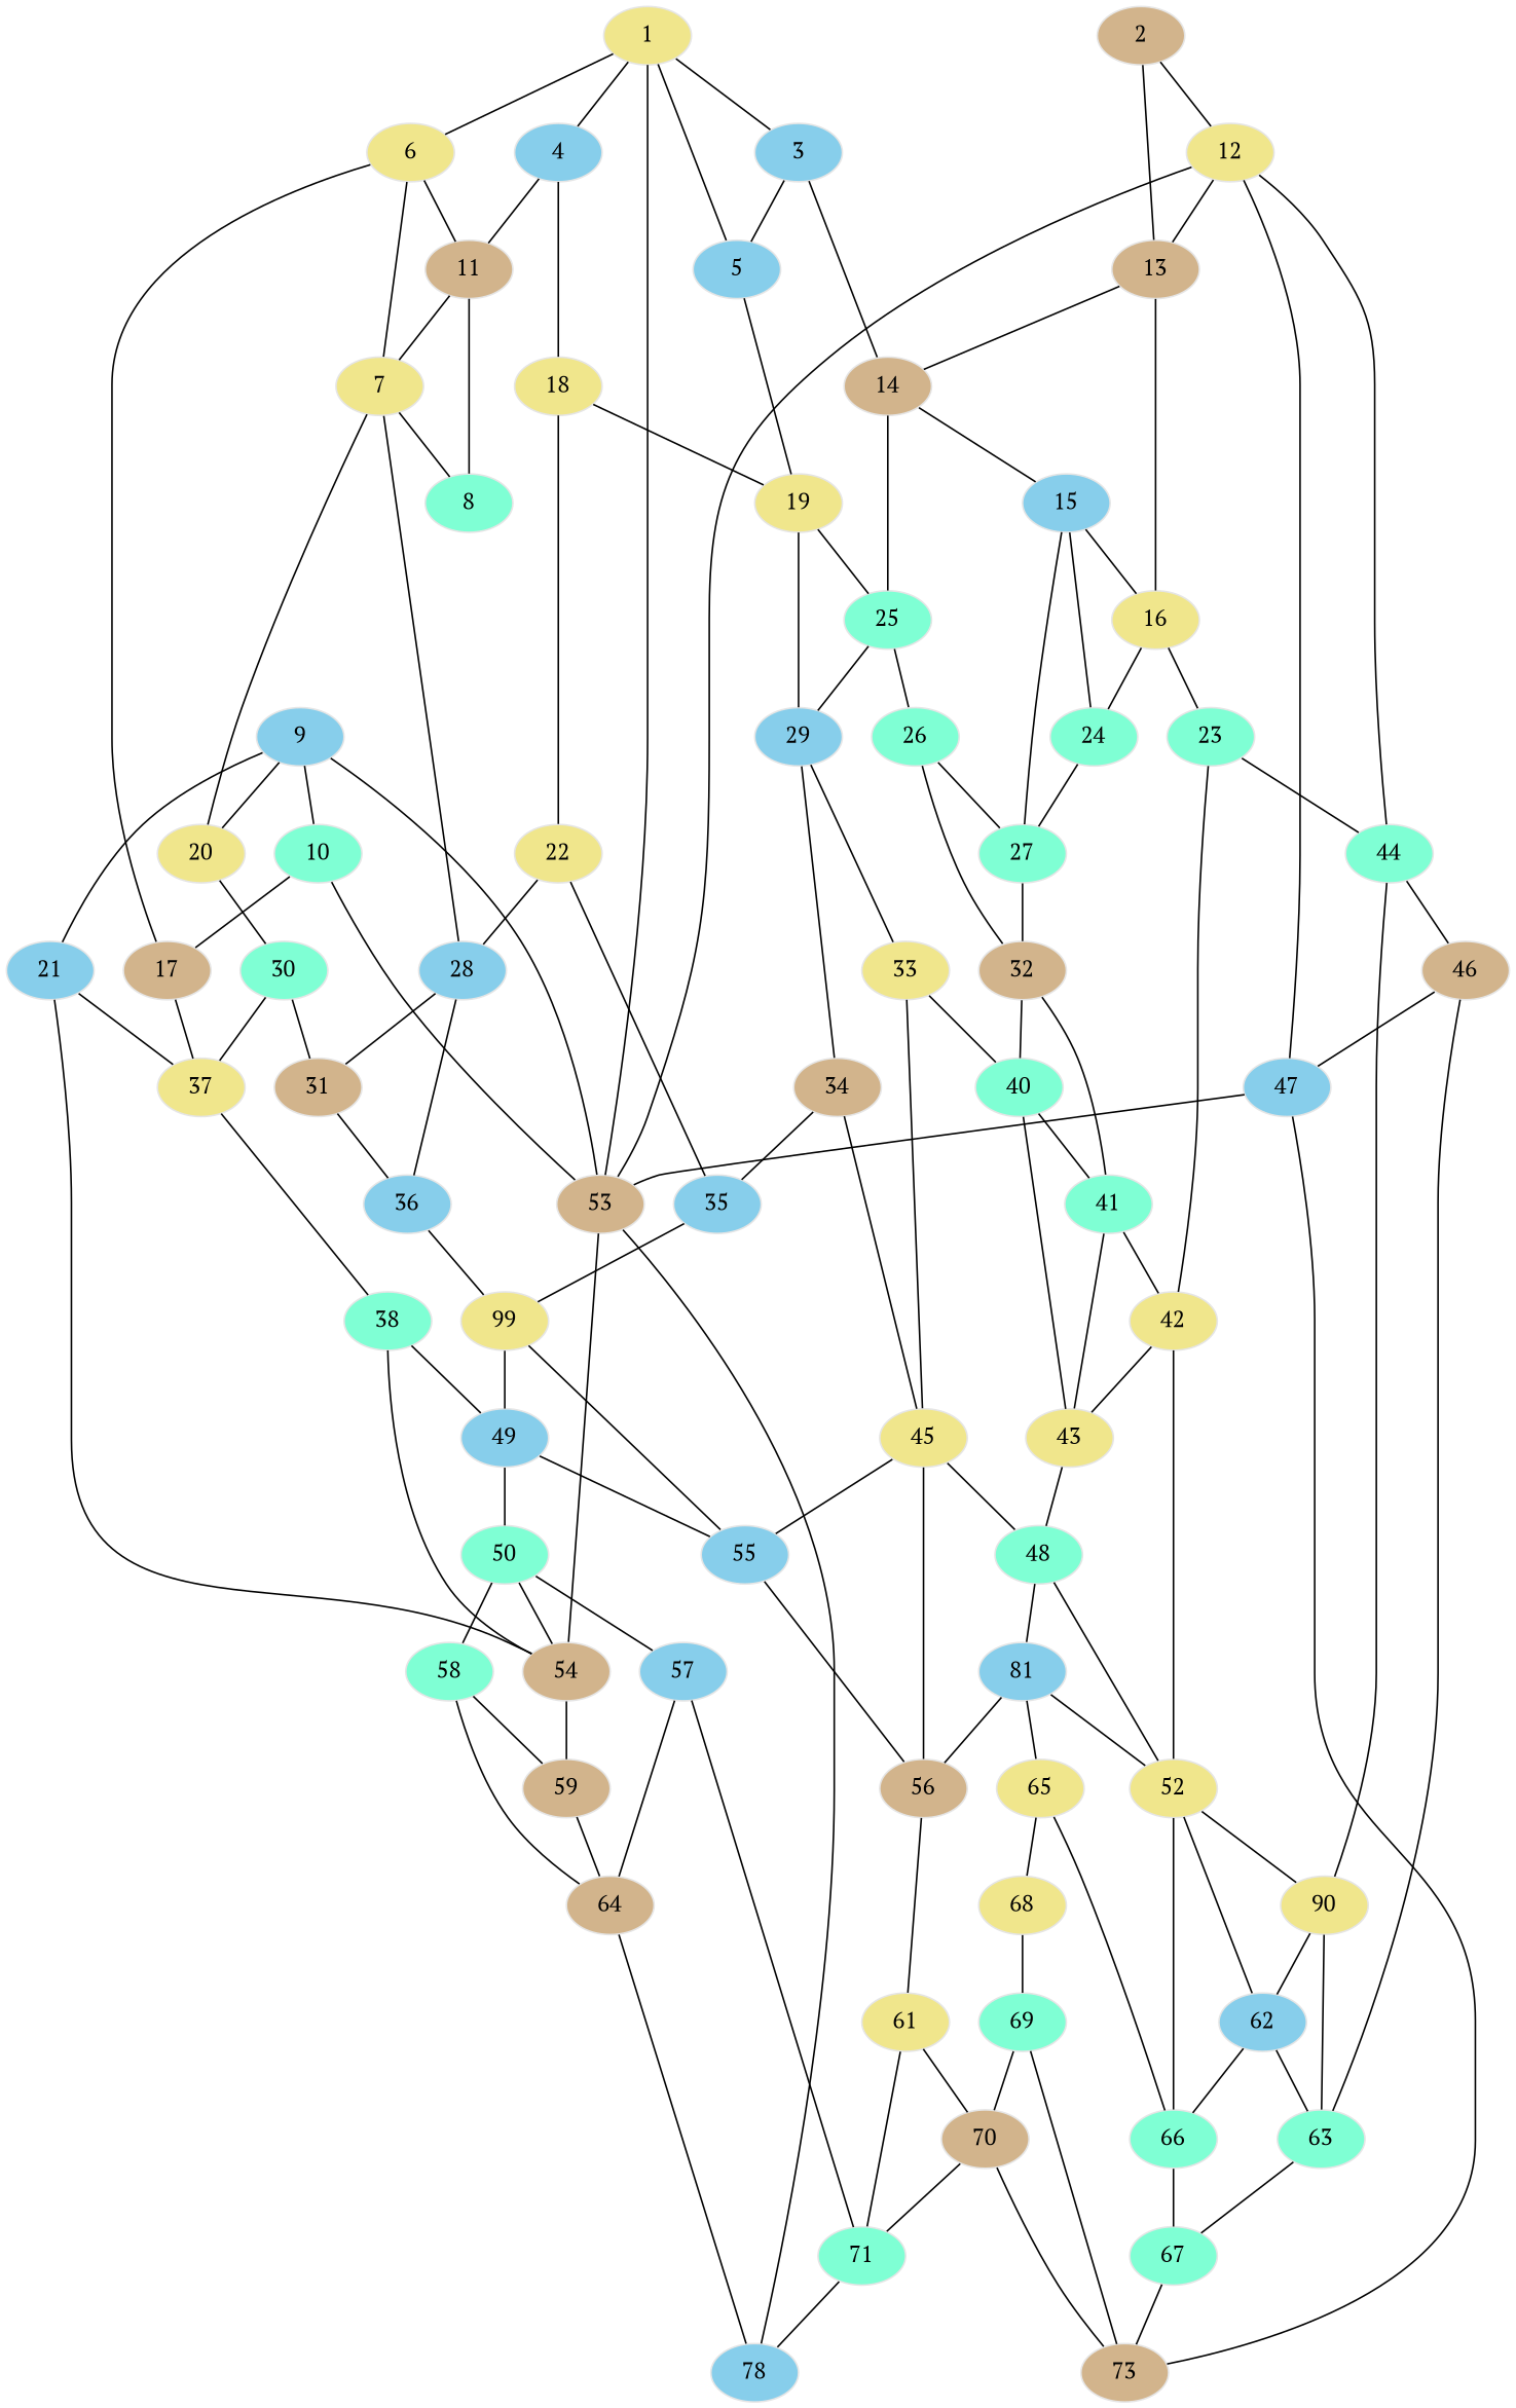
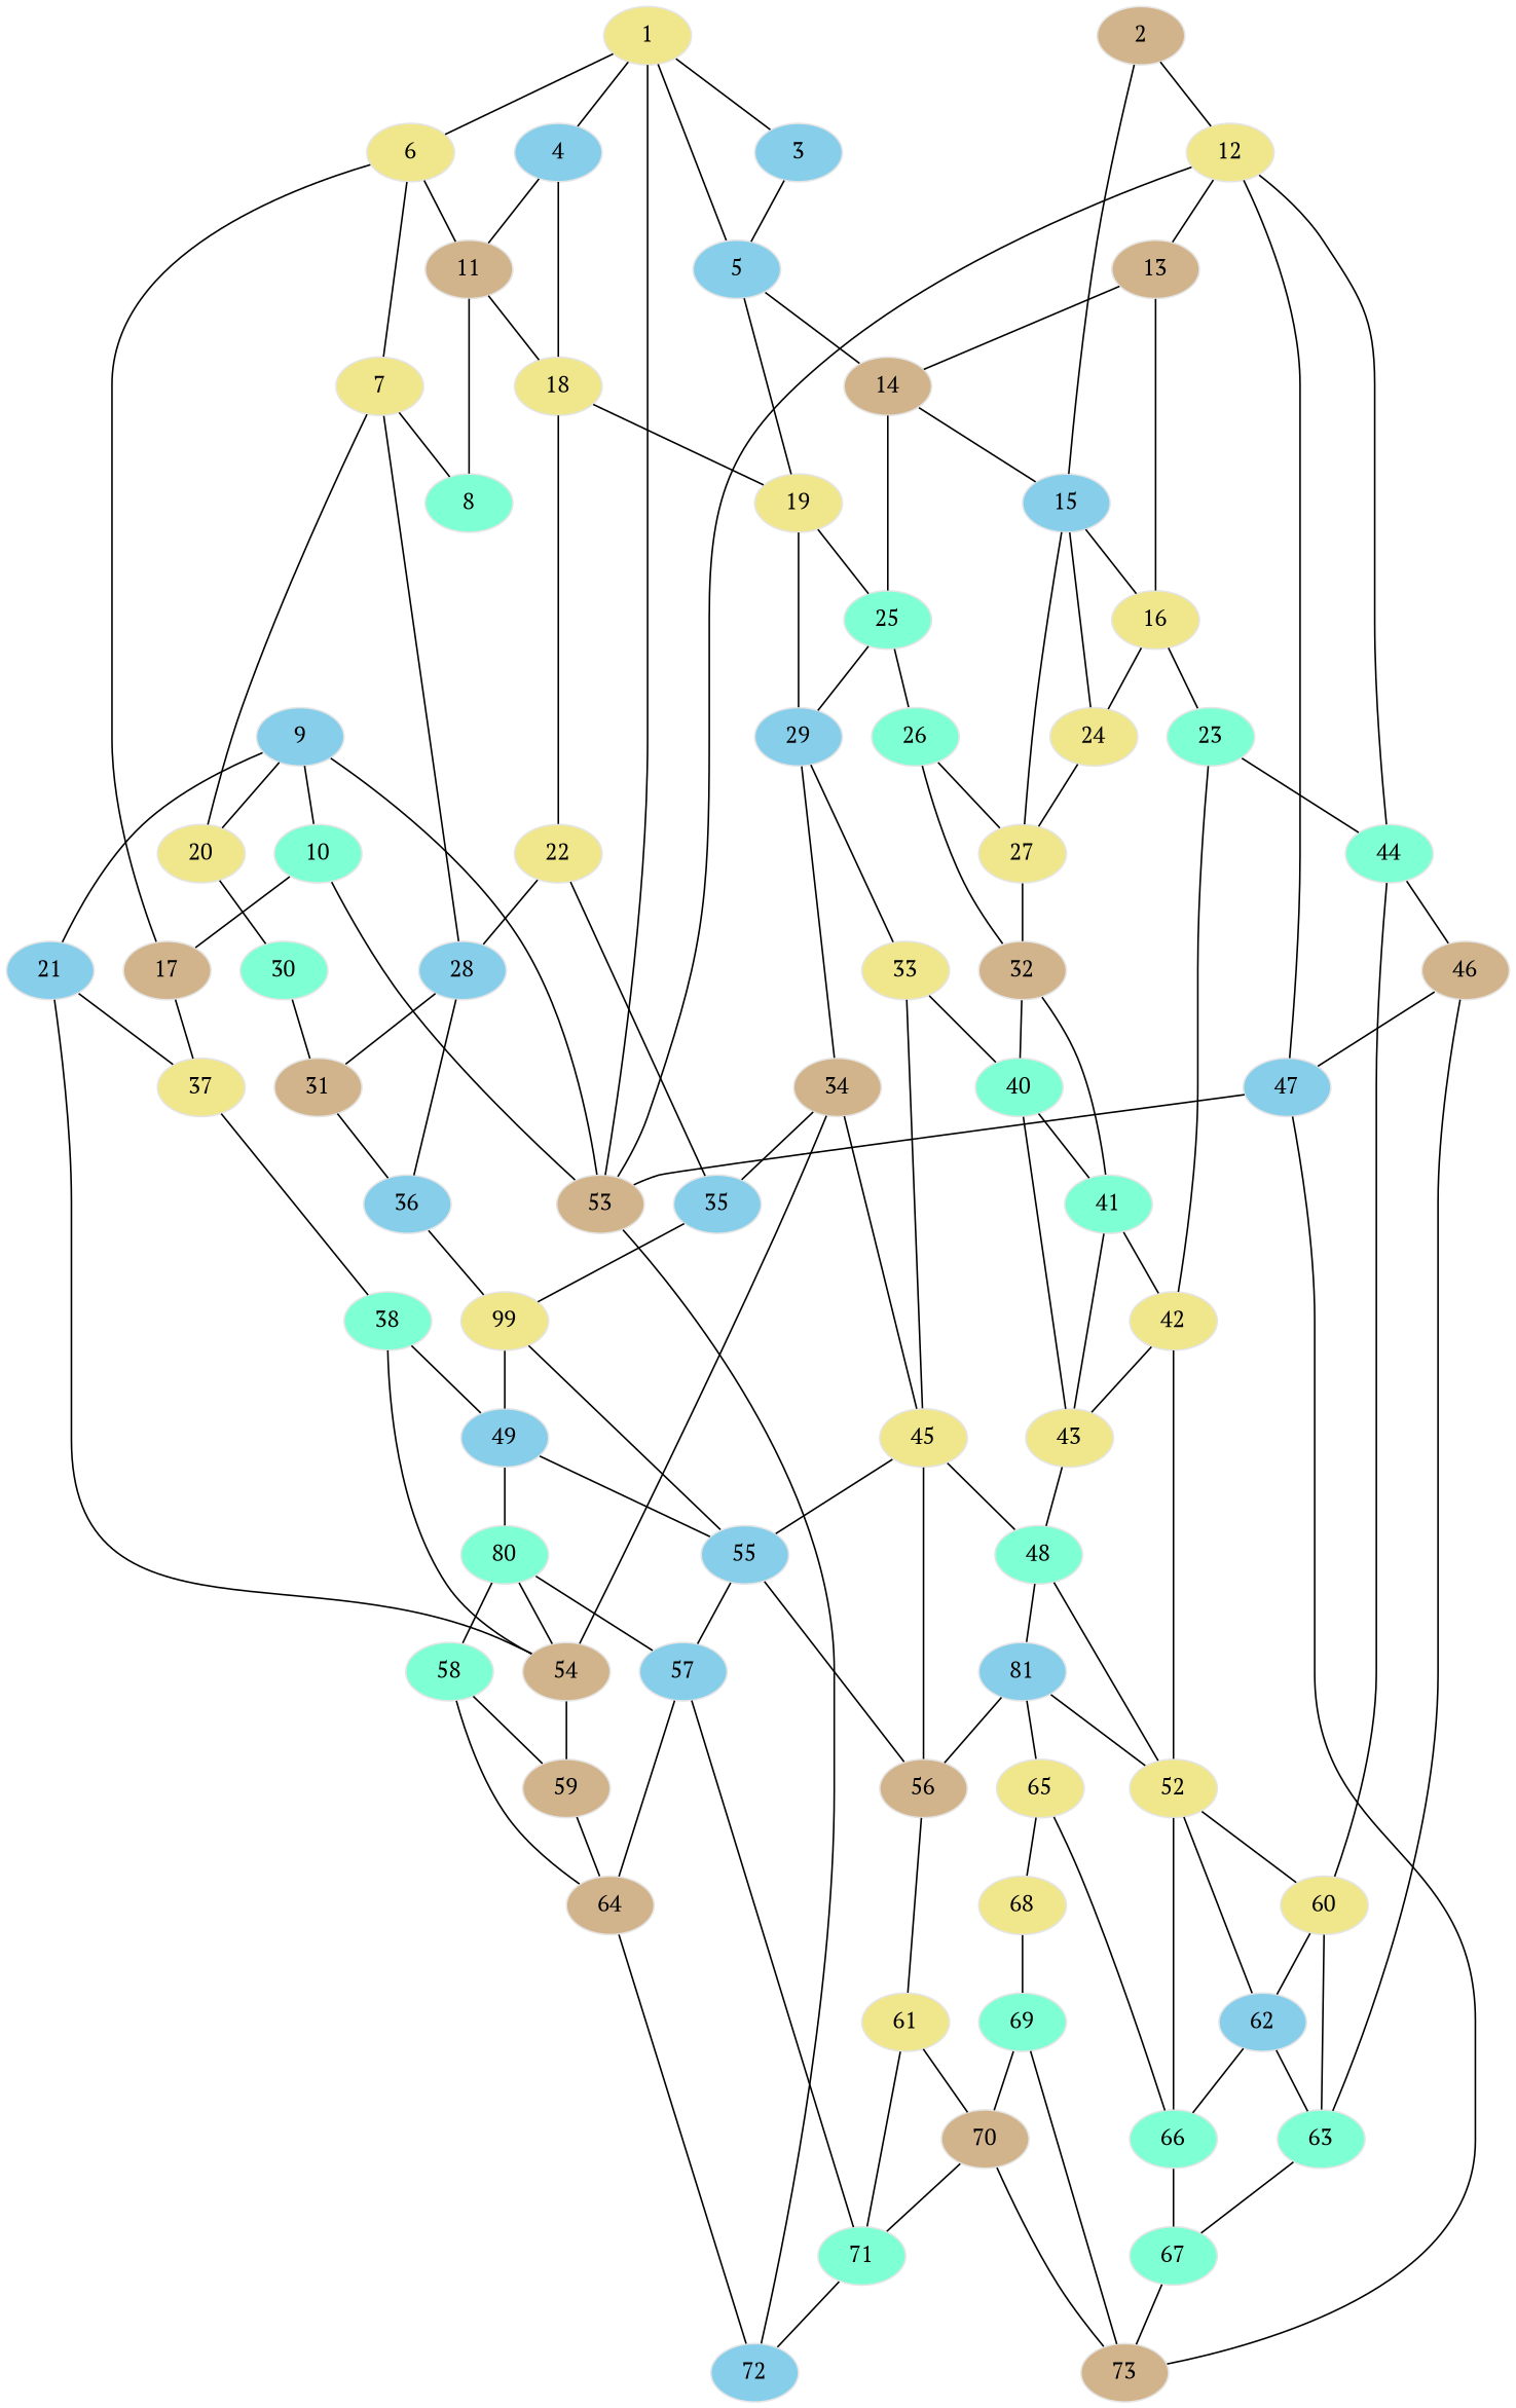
  graph {
    fontname="PT Serif"
    node [color=gray90 fillcolor=khaki fontname="PT Serif" style=filled]
    edge [fontname="PT Serif" weight=1.0]
    3 [fillcolor=skyblue]
    1
    4 [fillcolor=skyblue]
    5 [fillcolor=skyblue]
    6
    53 [fillcolor=tan]
    14 [fillcolor=tan]
    11 [fillcolor=tan]
    18
    19
    7
    17 [fillcolor=tan]
    54 [fillcolor=tan]
-   72 [fillcolor=skyblue label=78]
+   72 [fillcolor=skyblue]
    2 [fillcolor=tan]
    12
    13 [fillcolor=tan]
    44 [fillcolor=aquamarine]
    47 [fillcolor=skyblue]
    16
    15 [fillcolor=skyblue]
    25 [fillcolor=aquamarine]
    22
    29 [fillcolor=skyblue]
    8 [fillcolor=aquamarine]
    20
    28 [fillcolor=skyblue]
    37
    30 [fillcolor=aquamarine]
    31 [fillcolor=tan]
    36 [fillcolor=skyblue]
    9 [fillcolor=skyblue]
    10 [fillcolor=aquamarine]
    21 [fillcolor=skyblue]
    46 [fillcolor=tan]
-   60 [label=90]
+   60
    73 [fillcolor=tan]
-   24 [fillcolor=aquamarine]
+   24
    23 [fillcolor=aquamarine]
-   27 [fillcolor=aquamarine]
+   27
    26 [fillcolor=aquamarine]
    32 [fillcolor=tan]
    42
    35 [fillcolor=skyblue]
    33
    34 [fillcolor=tan]
    38 [fillcolor=aquamarine]
    59 [fillcolor=tan]
    n49 [label=99]
    43
    52
    40 [fillcolor=aquamarine]
    41 [fillcolor=aquamarine]
    45
    49 [fillcolor=skyblue]
    55 [fillcolor=skyblue]
    48 [fillcolor=aquamarine]
    56 [fillcolor=tan]
-   50 [fillcolor=aquamarine]
+   50 [fillcolor=aquamarine label=80]
    57 [fillcolor=skyblue]
    62 [fillcolor=skyblue]
    66 [fillcolor=aquamarine]
    n63 [fillcolor=skyblue label=81]
    63 [fillcolor=aquamarine]
    61
    67 [fillcolor=aquamarine]
    65
    58 [fillcolor=aquamarine]
    64 [fillcolor=tan]
    71 [fillcolor=aquamarine]
    68
    70 [fillcolor=tan]
    69 [fillcolor=aquamarine]
    3 -- 5 [weight=2.0]
-   3 -- 14
+   5 -- 14
    1 -- 3
    1 -- 4
    1 -- 5
    1 -- 6
    1 -- 53
    4 -- 11
    4 -- 18
    5 -- 19
    6 -- 11
    6 -- 7
    6 -- 17
-   53 -- 54
+   34 -- 54
    53 -- 72
    14 -- 15
    14 -- 25
-   11 -- 7
+   11 -- 18
    18 -- 19
    18 -- 22
    19 -- 25
    19 -- 29
    7 -- 8
    7 -- 20
    7 -- 28
    17 -- 37
    54 -- 59
    2 -- 12
-   2 -- 13
+   2 -- 15
    12 -- 53
    12 -- 13
    12 -- 44
    12 -- 47
    13 -- 14
    13 -- 16
    44 -- 46
    44 -- 60
    47 -- 53
    47 -- 73
    16 -- 24
    16 -- 23
    15 -- 16
    15 -- 24
    15 -- 27
    25 -- 29
    25 -- 26
    22 -- 28
    22 -- 35
    29 -- 33
    29 -- 34
    8 -- 11 [weight=2.0]
    20 -- 30
    28 -- 31
    28 -- 36
    37 -- 38
-   30 -- 37 [weight=2.0]
    30 -- 31
    31 -- 36
    36 -- n49
    9 -- 53
    9 -- 20
    9 -- 10
    9 -- 21
    10 -- 53
    10 -- 17 [weight=2.0]
    21 -- 54
    21 -- 37
    46 -- 47
    46 -- 63
    60 -- 62
    60 -- 63
    24 -- 27
    23 -- 44
    23 -- 42
    27 -- 32
    26 -- 27
    26 -- 32
    32 -- 40
    32 -- 41
    42 -- 43
    42 -- 52
    35 -- n49
    33 -- 40
    33 -- 45
    34 -- 35 [weight=2.0]
    34 -- 45
    38 -- 54
    38 -- 49
    59 -- 64
    n49 -- 49
    n49 -- 55
    43 -- 48
    52 -- 60
    52 -- 62
    52 -- 66
    40 -- 43
    40 -- 41
    41 -- 42
    41 -- 43
    45 -- 55
    45 -- 48
    45 -- 56
    49 -- 55
    49 -- 50
    55 -- 56 [weight=2.0]
+   55 -- 57
    48 -- 52
    48 -- n63
    56 -- 61
    50 -- 54
    50 -- 57
    50 -- 58
    57 -- 64
    57 -- 71
    62 -- 66
    62 -- 63
    66 -- 67
    n63 -- 52
    n63 -- 56 [weight=2.0]
    n63 -- 65
    63 -- 67
    61 -- 71
    61 -- 70
    67 -- 73
    65 -- 66
    65 -- 68 [weight=2.0]
    58 -- 59
    58 -- 64
    64 -- 72
    71 -- 72
    68 -- 69 [weight=2.0]
    70 -- 73
    70 -- 71
    69 -- 73
    69 -- 70
  }
